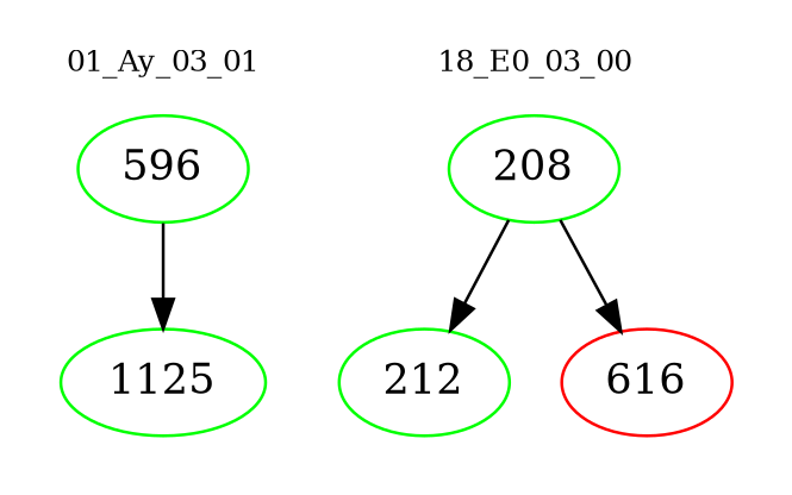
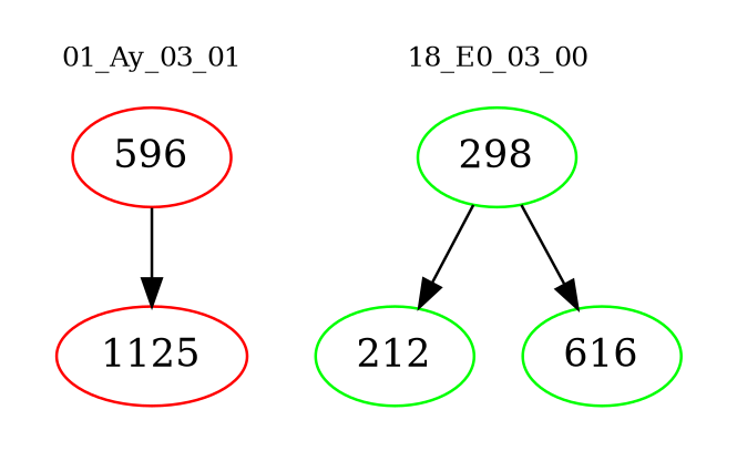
  digraph {
    node [color=green]
    edge [color=black]
-   n1 [label=596]
-   n2 [label=1125]
-   n3 [label=208]
+   n1 [color=red label=596]
+   n2 [color=red label=1125]
+   n3 [label=298]
    n4 [label=212]
-   n5 [color=red label=616]
+   n5 [label=616]
    subgraph cluster_1 {
      color=white
      fontsize=10
      label="01_Ay_03_01"
      n1
      n2
    }
    subgraph cluster_2 {
      color=white
      fontsize=10
      label="18_E0_03_00"
      n3
      n4
      n5
    }
    n1 -> n2
    n3 -> n4
    n3 -> n5
  }
